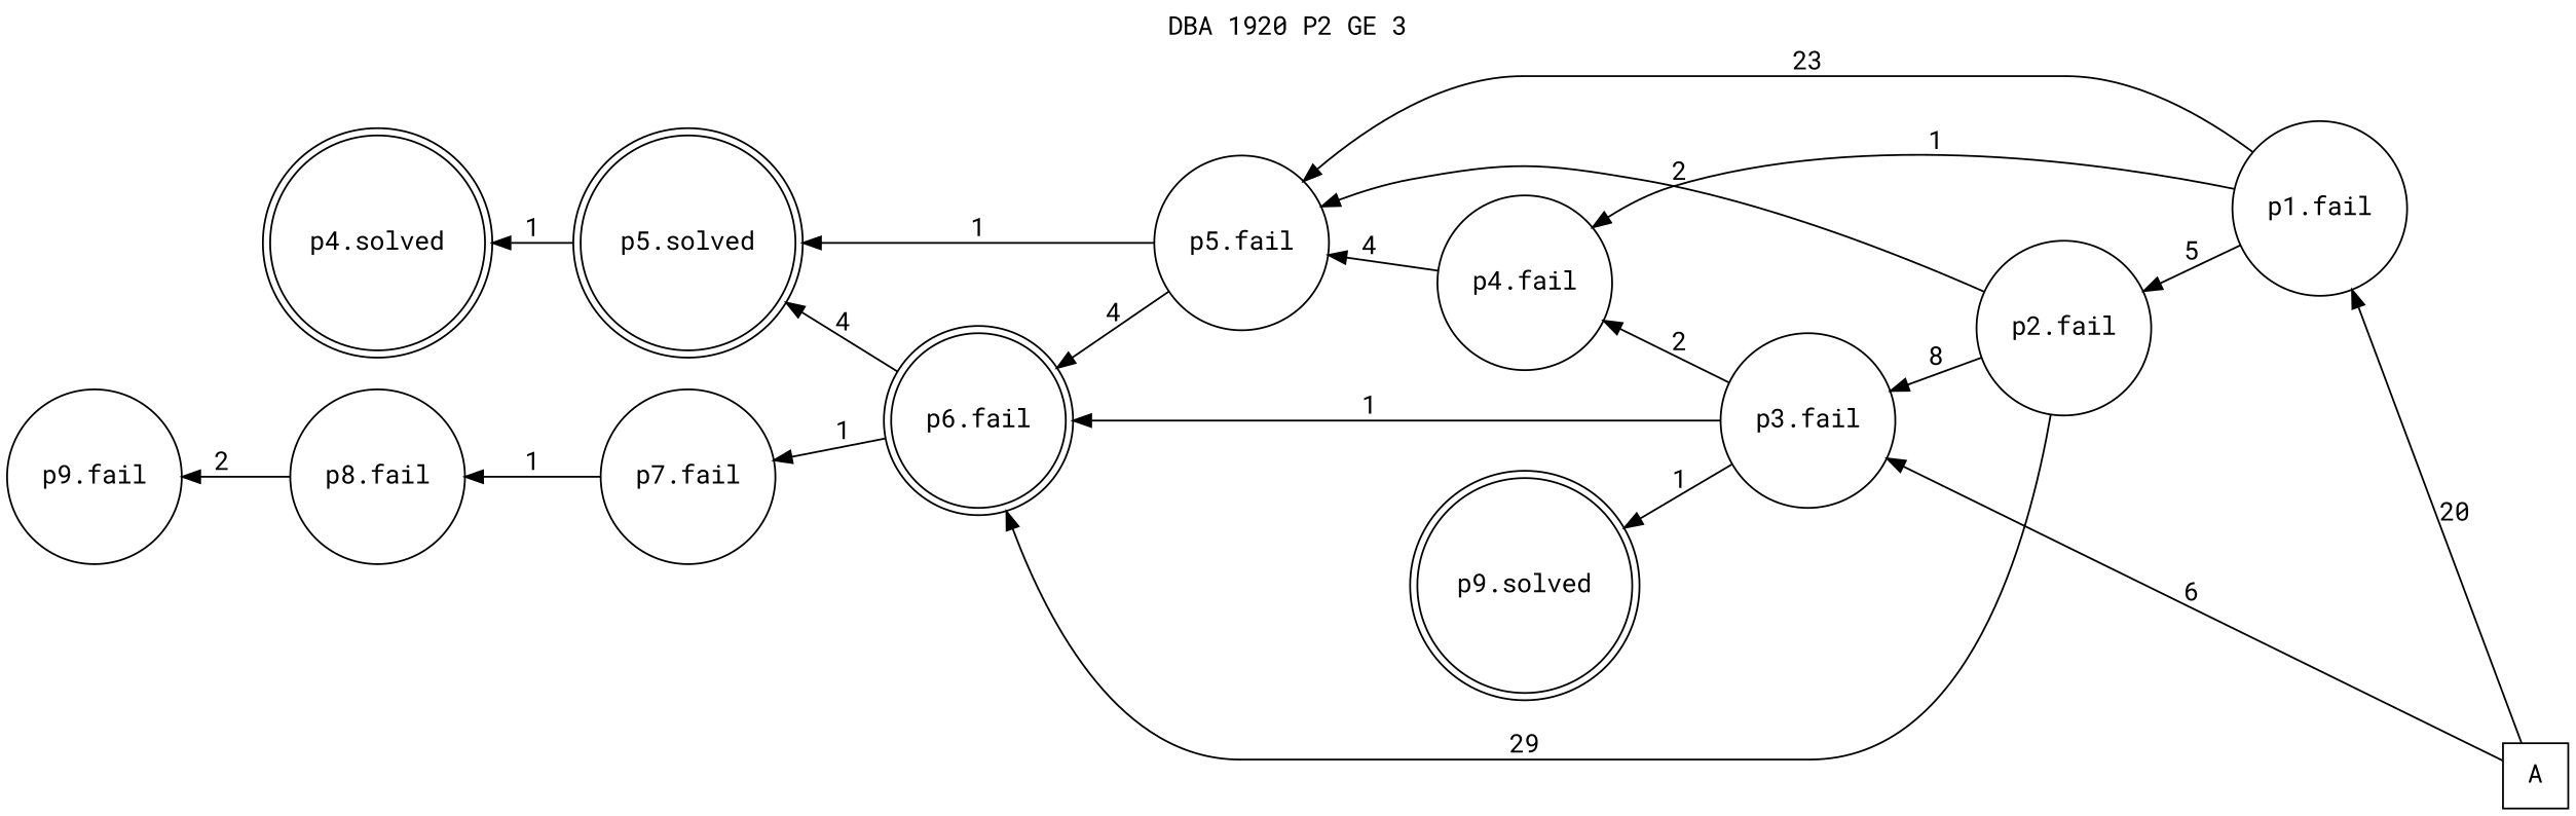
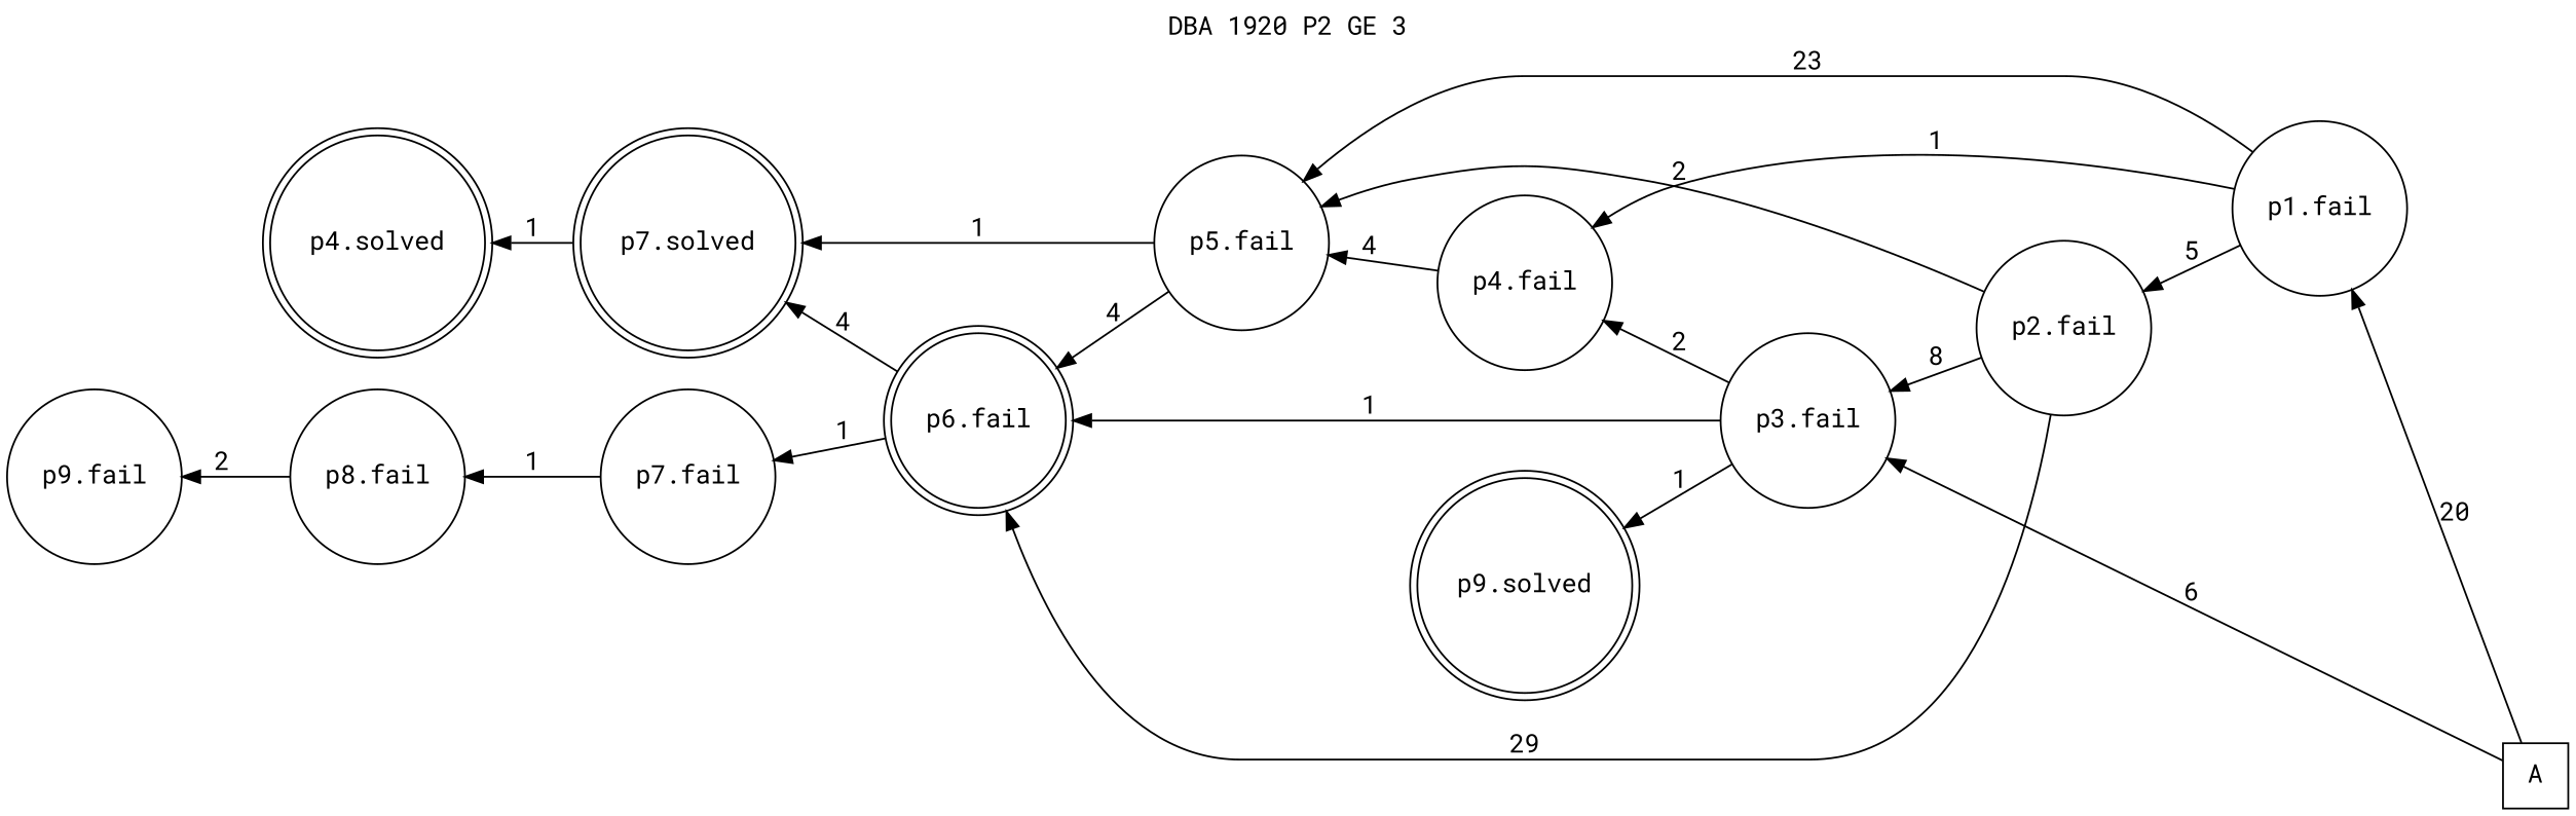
  digraph {
    fontname="Roboto Mono"
    label=" DBA 1920 P2 GE 3 "
    labelloc=tl
    rankdir=RL
    node [fontname="Roboto Mono" shape=circle]
    edge [fontname="Roboto Mono"]
    n1 [label=A shape=square]
    n2 [label="p1.fail"]
    n3 [label="p3.fail"]
    n4 [label="p2.fail"]
    n5 [label="p4.fail"]
    n6 [label="p5.fail"]
    n7 [label="p6.fail" shape=doublecircle]
    n8 [label="p9.solved" shape=doublecircle]
-   n9 [label="p5.solved" shape=doublecircle]
+   n9 [label="p7.solved" shape=doublecircle]
    n10 [label="p7.fail"]
    n11 [label="p4.solved" shape=doublecircle]
    n12 [label="p8.fail"]
    n13 [label="p9.fail"]
    n1 -> n2 [label=20]
    n1 -> n3 [label=6]
    n2 -> n4 [label=5]
    n2 -> n5 [label=1]
    n2 -> n6 [label=23]
    n3 -> n5 [label=2]
    n3 -> n7 [label=1]
    n3 -> n8 [label=1]
    n4 -> n3 [label=8]
    n4 -> n6 [label=2]
    n4 -> n7 [label=29]
    n5 -> n6 [label=4]
    n6 -> n7 [label=4]
    n6 -> n9 [label=1]
    n7 -> n9 [label=4]
    n7 -> n10 [label=1]
    n9 -> n11 [label=1]
    n10 -> n12 [label=1]
    n12 -> n13 [label=2]
  }
